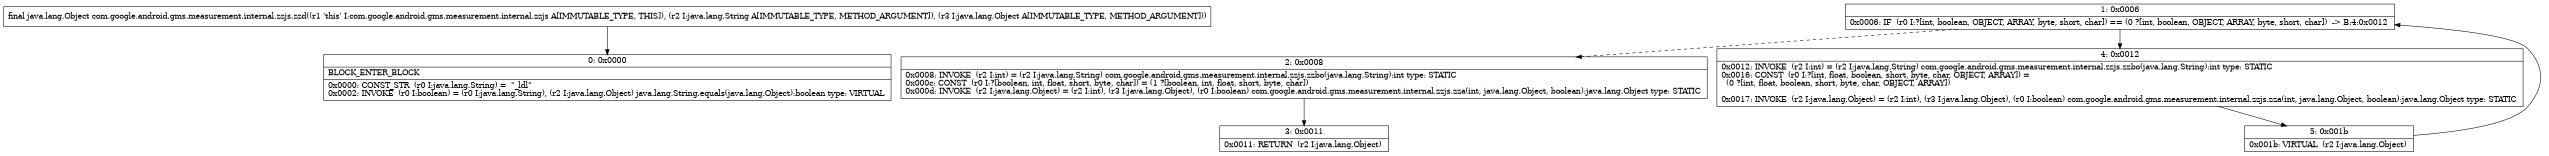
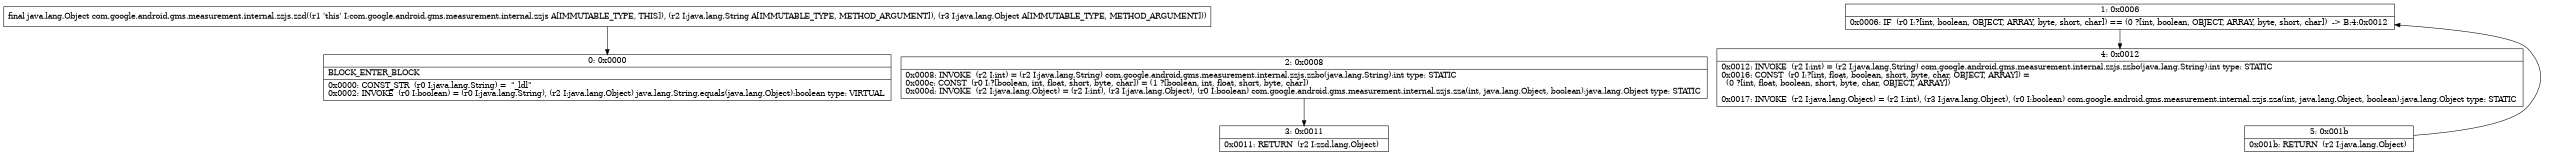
  digraph {
    node [shape=record]
    n1 [label="{0\:\ 0x0000|BLOCK_ENTER_BLOCK\l|0x0000: CONST_STR  (r0 I:java.lang.String) =  \"_ldl\" \l0x0002: INVOKE  (r0 I:boolean) = (r0 I:java.lang.String), (r2 I:java.lang.Object) java.lang.String.equals(java.lang.Object):boolean type: VIRTUAL \l}"]
    n2 [label="{1\:\ 0x0006|0x0006: IF  (r0 I:?[int, boolean, OBJECT, ARRAY, byte, short, char]) == (0 ?[int, boolean, OBJECT, ARRAY, byte, short, char])  \-\> B:4:0x0012 \l}"]
    n3 [label="{2\:\ 0x0008|0x0008: INVOKE  (r2 I:int) = (r2 I:java.lang.String) com.google.android.gms.measurement.internal.zzjs.zzbo(java.lang.String):int type: STATIC \l0x000c: CONST  (r0 I:?[boolean, int, float, short, byte, char]) = (1 ?[boolean, int, float, short, byte, char]) \l0x000d: INVOKE  (r2 I:java.lang.Object) = (r2 I:int), (r3 I:java.lang.Object), (r0 I:boolean) com.google.android.gms.measurement.internal.zzjs.zza(int, java.lang.Object, boolean):java.lang.Object type: STATIC \l}"]
    n4 [label="{4\:\ 0x0012|0x0012: INVOKE  (r2 I:int) = (r2 I:java.lang.String) com.google.android.gms.measurement.internal.zzjs.zzbo(java.lang.String):int type: STATIC \l0x0016: CONST  (r0 I:?[int, float, boolean, short, byte, char, OBJECT, ARRAY]) = \l  (0 ?[int, float, boolean, short, byte, char, OBJECT, ARRAY])\l \l0x0017: INVOKE  (r2 I:java.lang.Object) = (r2 I:int), (r3 I:java.lang.Object), (r0 I:boolean) com.google.android.gms.measurement.internal.zzjs.zza(int, java.lang.Object, boolean):java.lang.Object type: STATIC \l}"]
-   n5 [label="{3\:\ 0x0011|0x0011: RETURN  (r2 I:java.lang.Object) \l}"]
-   n6 [label="{5\:\ 0x001b|0x001b: VIRTUAL  (r2 I:java.lang.Object) \l}"]
+   n5 [label="{3\:\ 0x0011|0x0011: RETURN  (r2 I:zzd.lang.Object) \l}"]
+   n6 [label="{5\:\ 0x001b|0x001b: RETURN  (r2 I:java.lang.Object) \l}"]
    n7 [label="{final java.lang.Object com.google.android.gms.measurement.internal.zzjs.zzd((r1 'this' I:com.google.android.gms.measurement.internal.zzjs A[IMMUTABLE_TYPE, THIS]), (r2 I:java.lang.String A[IMMUTABLE_TYPE, METHOD_ARGUMENT]), (r3 I:java.lang.Object A[IMMUTABLE_TYPE, METHOD_ARGUMENT])) }"]
-   n2 -> n3 [style=dashed]
    n2 -> n4
    n3 -> n5
-   n4 -> n6
    n6 -> n2
    n7 -> n1
  }
